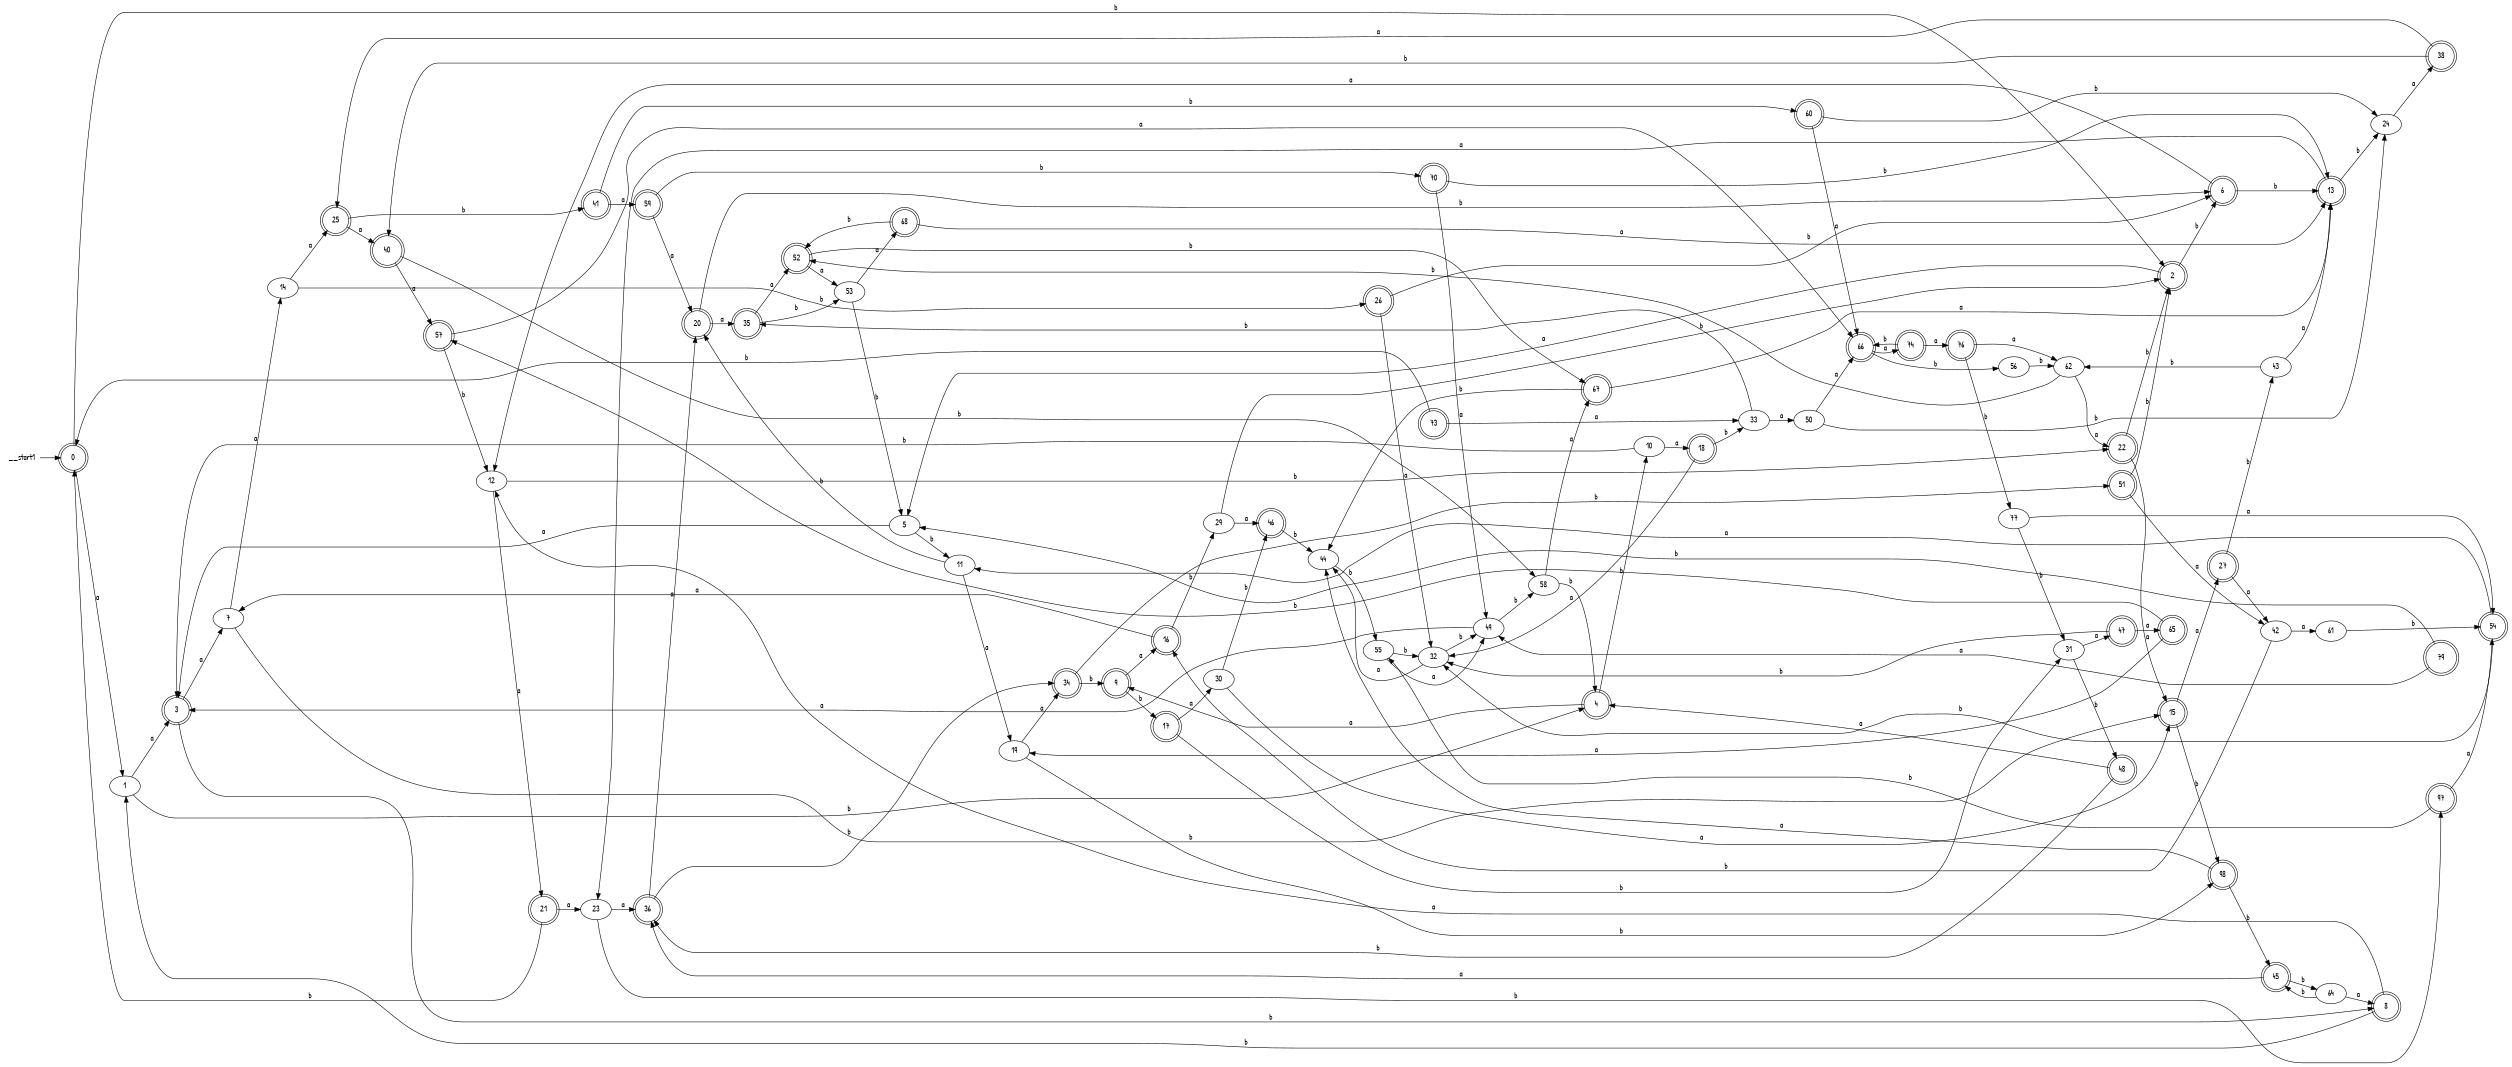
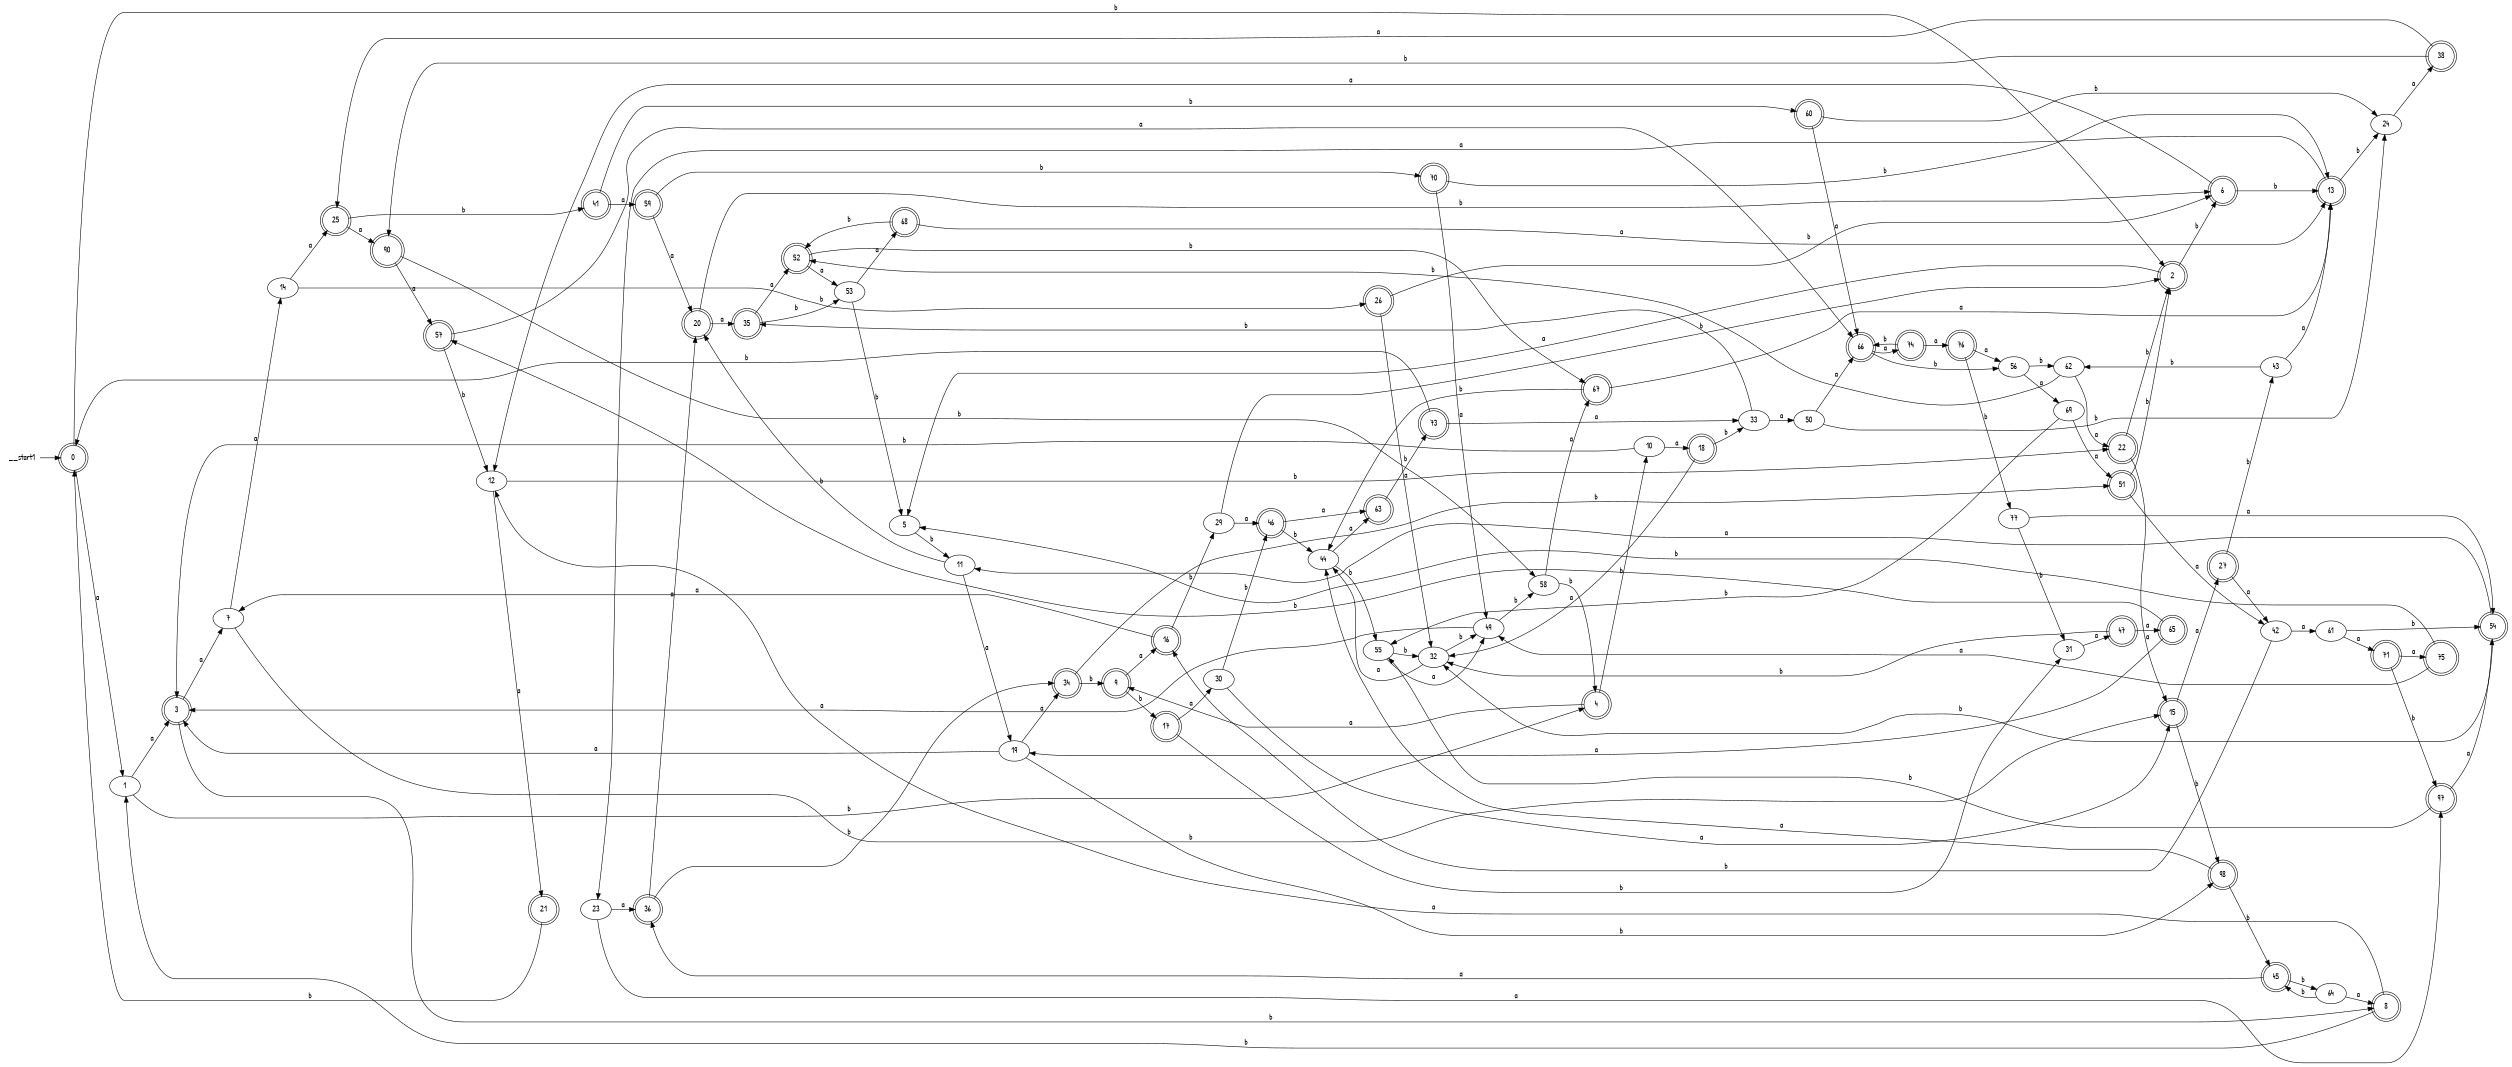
  digraph {
    fontname="Patrick Hand"
    rankdir=LR
    node [fontname="Patrick Hand" shape=doublecircle]
    edge [fontname="Patrick Hand"]
    n1 [label=__start1 shape=none]
    0
    1 [shape=""]
    2
    3
    4
    5 [shape=""]
    6
    7 [shape=""]
    8
    9
    10 [shape=""]
    11 [shape=""]
    12 [shape=""]
    13
    14 [shape=""]
    15
    16
    17
    18
    19 [shape=""]
    20
    21
    22
    23 [shape=""]
    24 [shape=""]
    25
    26
    27
    n30 [label=98]
    29 [shape=""]
    30 [shape=""]
    31 [shape=""]
    32 [shape=""]
    33 [shape=""]
    34
    35
    36
    n39 [label=97]
    38
-   40
+   40 [label=90]
    41
    42 [shape=""]
    43 [shape=""]
    44 [shape=""]
    45
    46
    47
-   48
    49 [shape=""]
    50 [shape=""]
    51
    52
    53 [shape=""]
    54
    55 [shape=""]
    57
    58 [shape=""]
    59
    60
    61 [shape=""]
    62 [shape=""]
+   63
    64 [shape=""]
    65
    66
    67
    68
    56 [shape=""]
+   69 [shape=""]
    70
+   71
    73
    74
-   75 [label=79]
+   75
    76
    77 [shape=""]
    n1 -> 0
    0 -> 1 [label=a]
    0 -> 2 [label=b]
    1 -> 3 [label=a]
    1 -> 4 [label=b]
    2 -> 5 [label=a]
    2 -> 6 [label=b]
    3 -> 7 [label=a]
    3 -> 8 [label=b]
    4 -> 9 [label=a]
    4 -> 10 [label=b]
-   5 -> 3 [label=a]
+   19 -> 3 [label=a]
    5 -> 11 [label=b]
    6 -> 12 [label=a]
    6 -> 13 [label=b]
    7 -> 14 [label=a]
    7 -> 15 [label=b]
    8 -> 1 [label=b]
    8 -> 12 [label=a]
    9 -> 16 [label=a]
    9 -> 17 [label=b]
    10 -> 3 [label=b]
    10 -> 18 [label=a]
    11 -> 19 [label=a]
    11 -> 20 [label=b]
    12 -> 21 [label=a]
    12 -> 22 [label=b]
    13 -> 23 [label=a]
    13 -> 24 [label=b]
    14 -> 25 [label=a]
    14 -> 26 [label=b]
    15 -> 27 [label=a]
    15 -> n30 [label=b]
    16 -> 7 [label=a]
    16 -> 29 [label=b]
    17 -> 30 [label=a]
    17 -> 31 [label=b]
    18 -> 32 [label=a]
    18 -> 33 [label=b]
    19 -> n30 [label=b]
    19 -> 34 [label=a]
    20 -> 6 [label=b]
    20 -> 35 [label=a]
    21 -> 0 [label=b]
-   21 -> 23 [label=a]
    22 -> 2 [label=b]
    22 -> 15 [label=a]
    23 -> 36 [label=a]
-   23 -> n39 [label=b]
+   23 -> n39 [label=a]
    24 -> 38 [label=a]
    25 -> 40 [label=a]
    25 -> 41 [label=b]
    26 -> 6 [label=b]
    26 -> 32 [label=a]
    27 -> 42 [label=a]
    27 -> 43 [label=b]
    n30 -> 44 [label=a]
    n30 -> 45 [label=b]
    29 -> 2 [label=b]
    29 -> 46 [label=a]
    30 -> 15 [label=a]
    30 -> 46 [label=b]
    31 -> 47 [label=a]
-   31 -> 48 [label=b]
    32 -> 44 [label=a]
    32 -> 49 [label=b]
    33 -> 35 [label=b]
    33 -> 50 [label=a]
    34 -> 9 [label=b]
    34 -> 51 [label=b]
    35 -> 52 [label=a]
    35 -> 53 [label=b]
    36 -> 20 [label=a]
    36 -> 34 [label=b]
    n39 -> 54 [label=a]
    n39 -> 55 [label=b]
    38 -> 25 [label=a]
    38 -> 40 [label=b]
    40 -> 57 [label=a]
    40 -> 58 [label=b]
    41 -> 59 [label=a]
    41 -> 60 [label=b]
    42 -> 16 [label=b]
    42 -> 61 [label=a]
    43 -> 13 [label=a]
    43 -> 62 [label=b]
    44 -> 55 [label=b]
+   44 -> 63 [label=a]
    45 -> 36 [label=a]
    45 -> 64 [label=b]
    46 -> 44 [label=b]
+   46 -> 63 [label=a]
    47 -> 32 [label=b]
    47 -> 65 [label=a]
-   48 -> 4 [label=a]
-   48 -> 36 [label=b]
    49 -> 3 [label=a]
    49 -> 58 [label=b]
    50 -> 24 [label=b]
    50 -> 66 [label=a]
    51 -> 2 [label=b]
    51 -> 42 [label=a]
    52 -> 53 [label=a]
    52 -> 67 [label=b]
    53 -> 5 [label=b]
    53 -> 68 [label=a]
    54 -> 11 [label=a]
    54 -> 32 [label=b]
    55 -> 32 [label=b]
    55 -> 49 [label=a]
    57 -> 12 [label=b]
    57 -> 66 [label=a]
    58 -> 4 [label=b]
    58 -> 67 [label=a]
    59 -> 20 [label=a]
    59 -> 70 [label=b]
    60 -> 24 [label=b]
    60 -> 66 [label=a]
    61 -> 54 [label=b]
+   61 -> 71 [label=a]
    62 -> 22 [label=a]
    62 -> 52 [label=b]
+   63 -> 73 [label=b]
    64 -> 8 [label=a]
    64 -> 45 [label=b]
    65 -> 19 [label=a]
    65 -> 57 [label=b]
    66 -> 56 [label=b]
    66 -> 74 [label=a]
    67 -> 13 [label=a]
    67 -> 44 [label=b]
    68 -> 13 [label=a]
    68 -> 52 [label=b]
    56 -> 62 [label=b]
+   56 -> 69 [label=a]
+   69 -> 51 [label=a]
+   69 -> 55 [label=b]
    70 -> 13 [label=b]
    70 -> 49 [label=a]
+   71 -> n39 [label=b]
+   71 -> 75 [label=a]
    73 -> 0 [label=b]
    73 -> 33 [label=a]
    74 -> 66 [label=b]
    74 -> 76 [label=a]
    75 -> 5 [label=b]
    75 -> 49 [label=a]
-   76 -> 62 [label=a]
+   76 -> 56 [label=a]
    76 -> 77 [label=b]
    77 -> 31 [label=b]
    77 -> 54 [label=a]
  }
